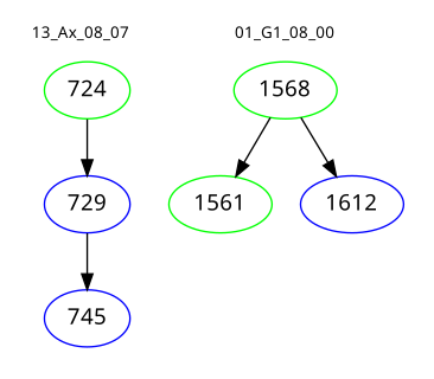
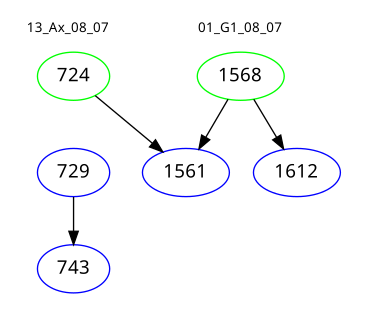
  digraph {
    fontname="Noto Sans"
    node [color=blue fontname="Noto Sans"]
    edge [color=black fontname="Noto Sans"]
    n1 [color=green label=724]
    n2 [label=729]
-   n3 [label=745]
+   n3 [label=743]
    n4 [color=green label=1568]
-   n5 [color=green label=1561]
+   n5 [label=1561]
    n6 [label=1612]
    subgraph cluster_1 {
      color=white
      fontsize=10
      label="13_Ax_08_07"
      n1
      n2
      n3
    }
    subgraph cluster_2 {
      color=white
      fontsize=10
-     label="01_G1_08_00"
+     label="01_G1_08_07"
      n4
      n5
      n6
    }
-   n1 -> n2
+   n1 -> n5
    n2 -> n3
    n4 -> n5
    n4 -> n6
  }
